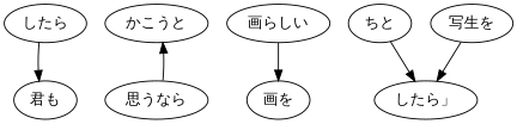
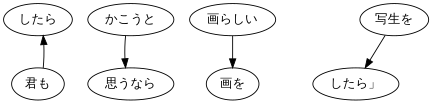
  digraph {
    fontname="EB Garamond"
    node [fontname="EB Garamond"]
    edge [fontname="EB Garamond"]
    n1 [label="したら"]
    n2 [label="君も"]
    n3 [label="かこうと"]
    n4 [label="思うなら"]
    n5 [label="画らしい"]
    n6 [label="画を"]
    n7 [label="したら」"]
-   n8 [label="ちと"]
    n9 [label="写生を"]
-   n1 -> n2
-   n4 -> n3
+   n2 -> n1
+   n3 -> n4
    n5 -> n6
-   n8 -> n7
    n9 -> n7
  }
